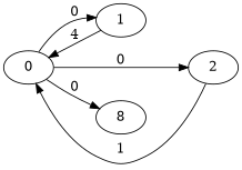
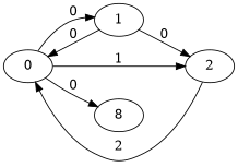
  digraph {
    rankdir=LR
    0
    1
    2
    n4 [label=8]
    0 -> 1 [label=0]
-   0 -> 2 [label=0]
+   0 -> 2 [label=1]
    0 -> n4 [label=0]
-   1 -> 0 [label=4]
-   2 -> 0 [label=1]
+   1 -> 0 [label=0]
+   1 -> 2 [label=0]
+   2 -> 0 [label=2]
  }
